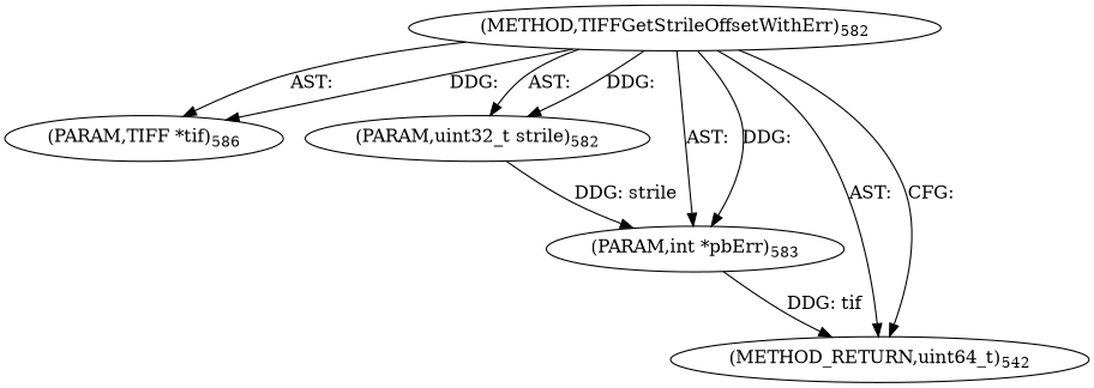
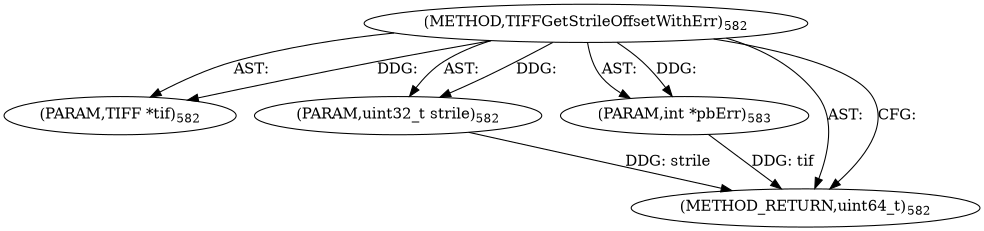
  digraph {
    n1 [label=<(METHOD,TIFFGetStrileOffsetWithErr)<SUB>582</SUB>>]
-   n2 [label=<(PARAM,TIFF *tif)<SUB>586</SUB>>]
+   n2 [label=<(PARAM,TIFF *tif)<SUB>582</SUB>>]
    n3 [label=<(PARAM,uint32_t strile)<SUB>582</SUB>>]
    n4 [label=<(PARAM,int *pbErr)<SUB>583</SUB>>]
-   n5 [label=<(METHOD_RETURN,uint64_t)<SUB>542</SUB>>]
+   n5 [label=<(METHOD_RETURN,uint64_t)<SUB>582</SUB>>]
    n1 -> n2 [label="AST: "]
    n1 -> n2 [label="DDG: "]
    n1 -> n3 [label="AST: "]
    n1 -> n3 [label="DDG: "]
    n1 -> n4 [label="AST: "]
    n1 -> n4 [label="DDG: "]
    n1 -> n5 [label="AST: "]
    n1 -> n5 [label="CFG: "]
-   n3 -> n4 [label="DDG: strile"]
+   n3 -> n5 [label="DDG: strile"]
    n4 -> n5 [label="DDG: tif"]
  }
